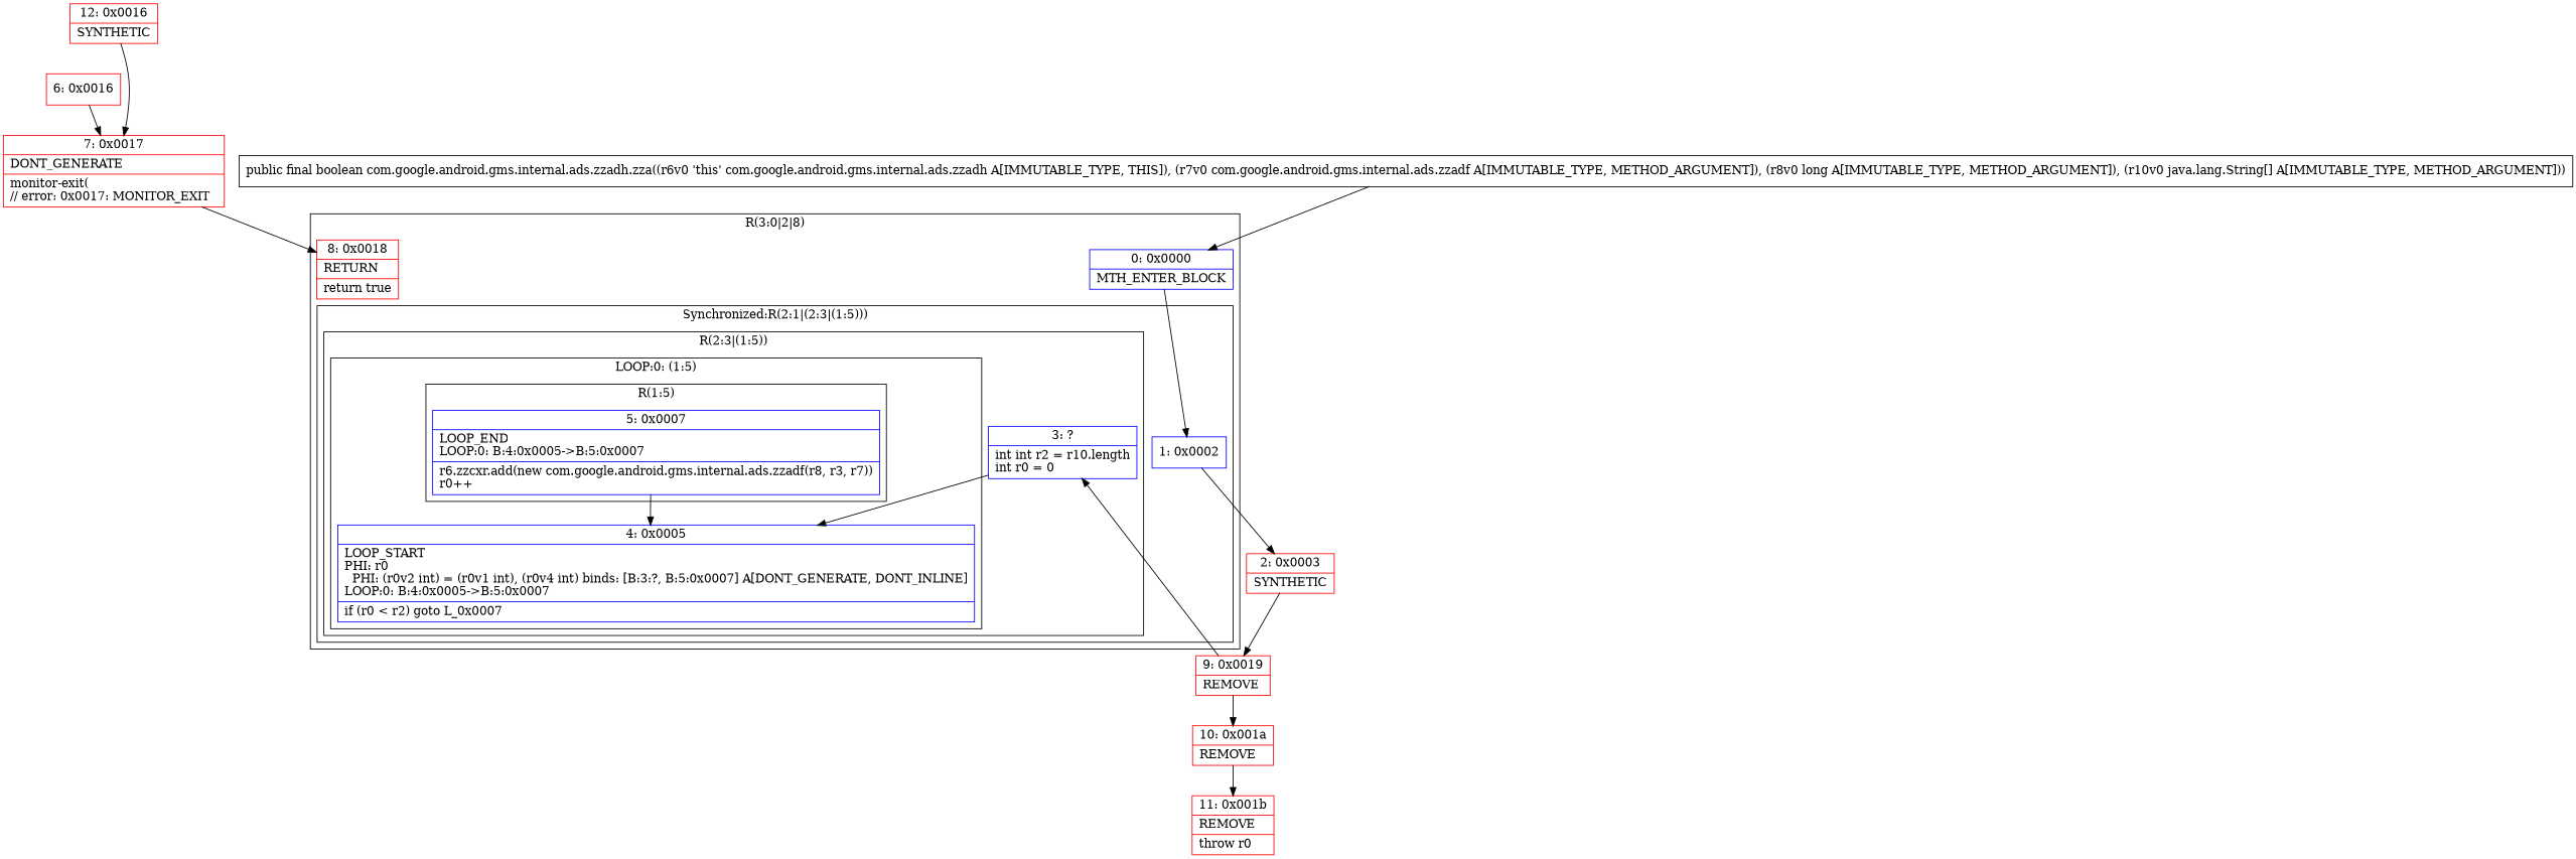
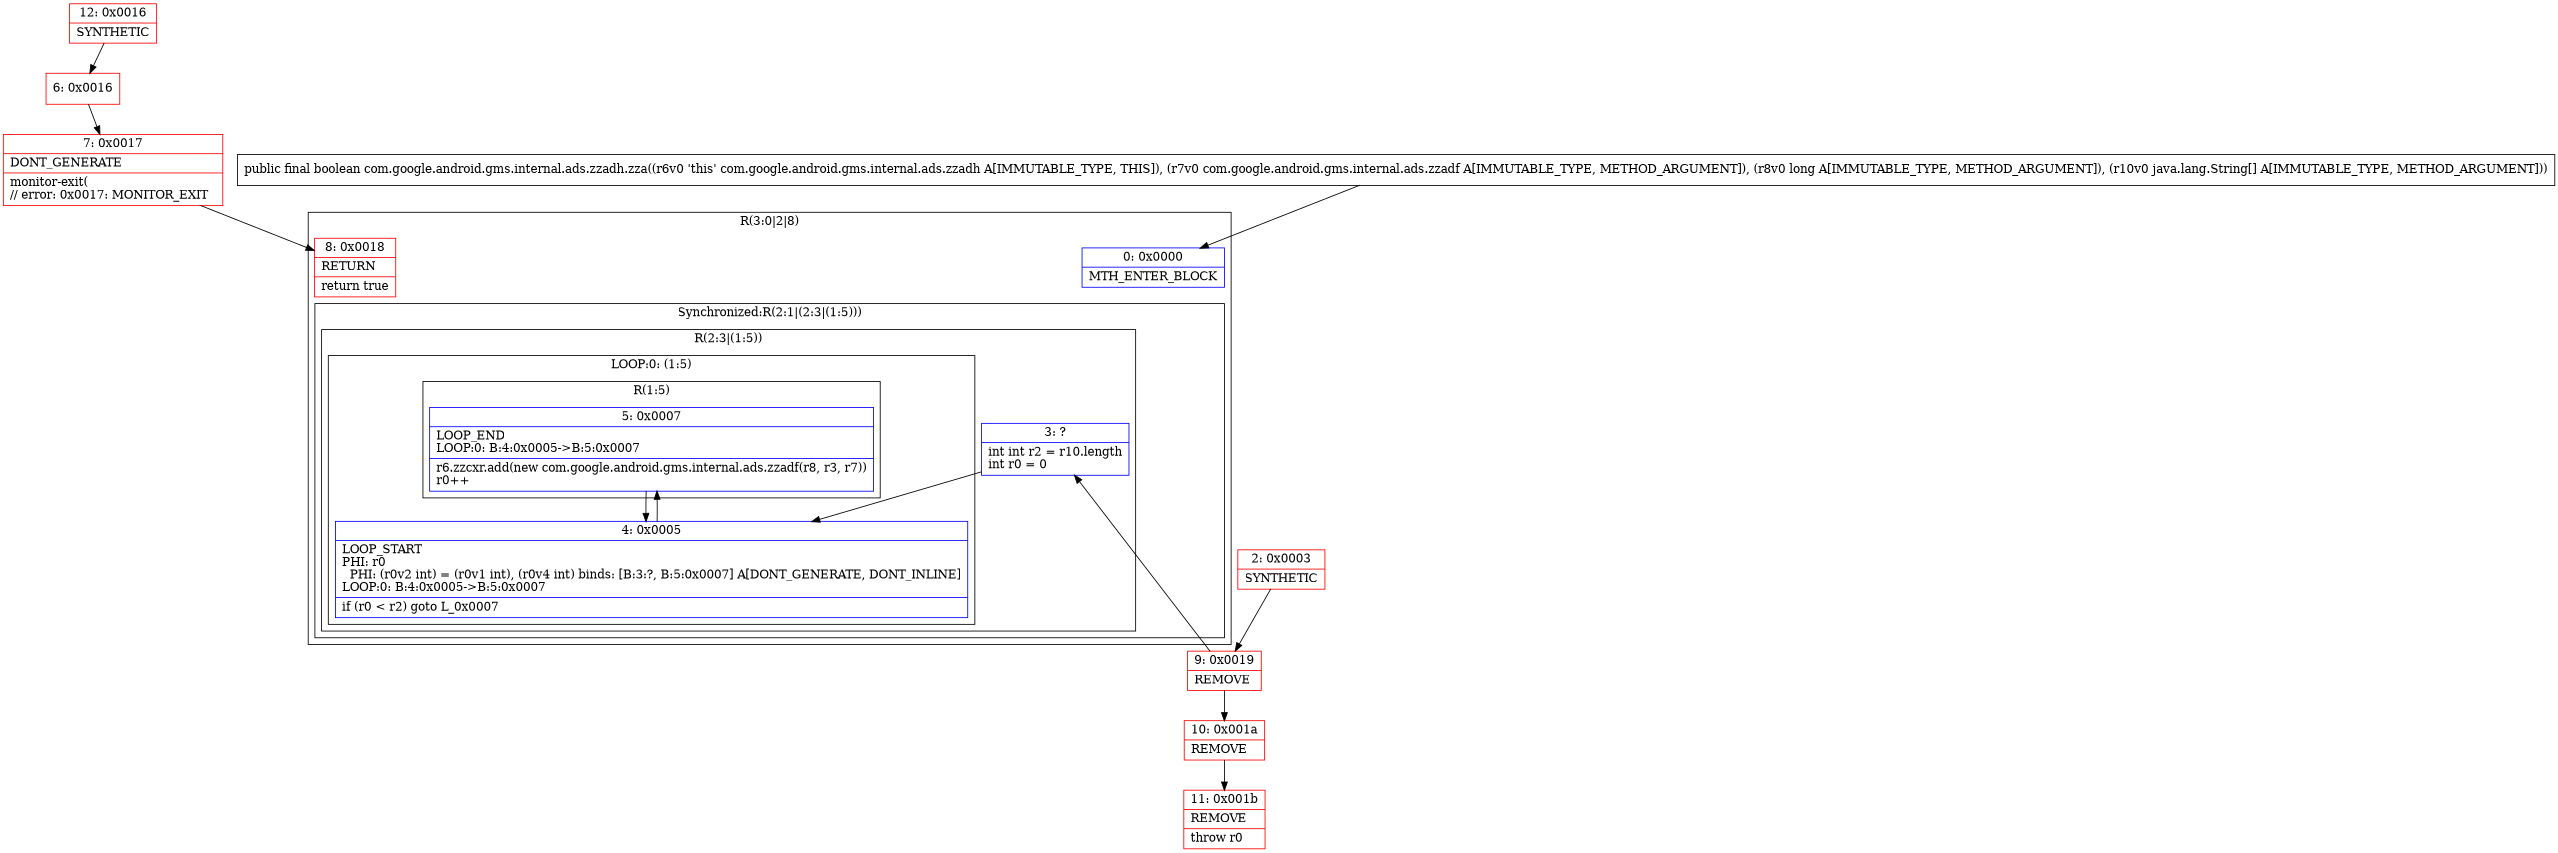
  digraph {
    node [color=red shape=record]
    n1 [color=blue label="{5\:\ 0x0007|LOOP_END\lLOOP:0: B:4:0x0005\-\>B:5:0x0007\l|r6.zzcxr.add(new com.google.android.gms.internal.ads.zzadf(r8, r3, r7))\lr0++\l}"]
    n2 [color=blue label="{4\:\ 0x0005|LOOP_START\lPHI: r0 \l  PHI: (r0v2 int) = (r0v1 int), (r0v4 int) binds: [B:3:?, B:5:0x0007] A[DONT_GENERATE, DONT_INLINE]\lLOOP:0: B:4:0x0005\-\>B:5:0x0007\l|if (r0 \< r2) goto L_0x0007\l}"]
    n3 [color=blue label="{3\:\ ?|int int r2 = r10.length\lint r0 = 0\l}"]
-   n4 [color=blue label="{1\:\ 0x0002}"]
    n5 [color=blue label="{0\:\ 0x0000|MTH_ENTER_BLOCK\l}"]
    n6 [label="{8\:\ 0x0018|RETURN\l|return true\l}"]
    n7 [label="{2\:\ 0x0003|SYNTHETIC\l}"]
    n8 [label="{9\:\ 0x0019|REMOVE\l}"]
    n9 [label="{12\:\ 0x0016|SYNTHETIC\l}"]
    n10 [label="{6\:\ 0x0016}"]
    n11 [label="{10\:\ 0x001a|REMOVE\l}"]
    n12 [label="{7\:\ 0x0017|DONT_GENERATE\l|monitor\-exit(\l\/\/ error: 0x0017: MONITOR_EXIT  \l}"]
    n13 [label="{11\:\ 0x001b|REMOVE\l|throw r0\l}"]
    n14 [label="{public final boolean com.google.android.gms.internal.ads.zzadh.zza((r6v0 'this' com.google.android.gms.internal.ads.zzadh A[IMMUTABLE_TYPE, THIS]), (r7v0 com.google.android.gms.internal.ads.zzadf A[IMMUTABLE_TYPE, METHOD_ARGUMENT]), (r8v0 long A[IMMUTABLE_TYPE, METHOD_ARGUMENT]), (r10v0 java.lang.String[] A[IMMUTABLE_TYPE, METHOD_ARGUMENT])) }" color=""]
    subgraph cluster_1 {
      label="R(3:0|2|8)"
      n5
      n6
      subgraph cluster_2 {
        label="Synchronized:R(2:1|(2:3|(1:5)))"
-       n4
        subgraph cluster_3 {
          label="R(2:3|(1:5))"
          n3
          subgraph cluster_4 {
            label="LOOP:0: (1:5)"
            n2
            subgraph cluster_5 {
              label="R(1:5)"
              n1
            }
          }
        }
      }
    }
    n1 -> n2
+   n2 -> n1
    n3 -> n2
-   n4 -> n7
-   n5 -> n4
    n7 -> n8
    n8 -> n3
    n8 -> n11
-   n9 -> n12
+   n9 -> n10
    n10 -> n12
    n11 -> n13
    n12 -> n6
    n14 -> n5
  }
